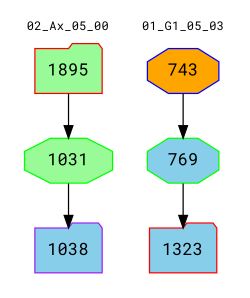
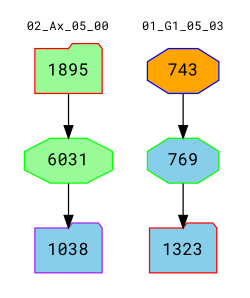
  digraph {
    fontname="Roboto Mono"
    node [color=green fillcolor=skyblue fontname="Roboto Mono" shape=octagon style=filled]
    edge [color=black fontname="Roboto Mono"]
-   n1 [fillcolor=palegreen label=1031]
+   n1 [fillcolor=palegreen label=6031]
    n2 [color=purple label=1038 shape=folder]
    n3 [color=red fillcolor=palegreen label=1895 shape=folder]
    n4 [label=769]
    n5 [color=blue fillcolor=orange label=743]
    n6 [color=red label=1323 shape=folder]
    subgraph cluster_1 {
      color=white
      fontsize=10
      label="02_Ax_05_00"
      n1
      n2
      n3
    }
    subgraph cluster_2 {
      color=white
      fontsize=10
      label="01_G1_05_03"
      n4
      n5
      n6
    }
    n1 -> n2
    n3 -> n1
    n4 -> n6
    n5 -> n4
  }
